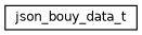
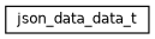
  digraph {
    rankdir=LR
-   n1 [color=black fillcolor=white fontname=Helvetica fontsize=10 height=0.2 label=json_bouy_data_t shape=record style=filled width=0.4]
+   n1 [color=black fillcolor=white fontname=Helvetica fontsize=10 height=0.2 label=json_data_data_t shape=record style=filled width=0.4]
  }
